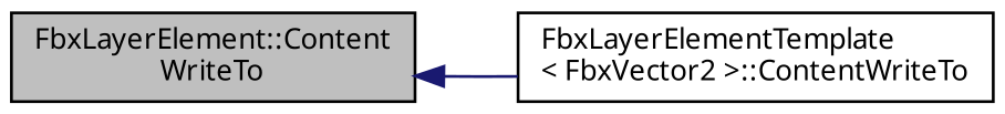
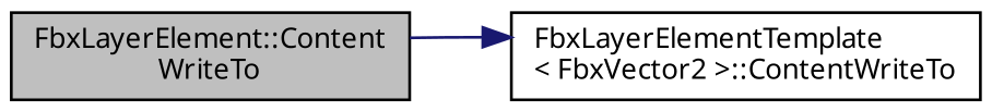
  digraph {
    rankdir=LR
    fontname="Noto Sans"
    node [color=black fontname="Noto Sans" fontsize=10 shape=record style=filled]
    n1 [fillcolor=grey75 fontcolor=black height=0.2 label="FbxLayerElement::Content\lWriteTo" width=0.4]
    n2 [fillcolor=white height=0.2 label="FbxLayerElementTemplate\l\< FbxVector2 \>::ContentWriteTo" width=0.4]
-   n1 -> n2 [color=midnightblue dir=back fontname="Noto Sans" fontsize=10 labelfontname=Helvetica labelfontsize=10 style=solid]
+   n2 -> n1 [color=midnightblue dir=back fontname="Noto Sans" fontsize=10 labelfontname=Helvetica labelfontsize=10 style=solid]
  }
